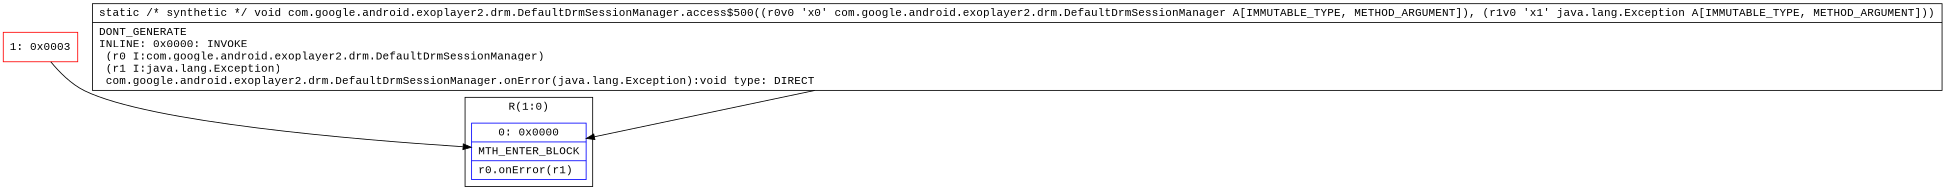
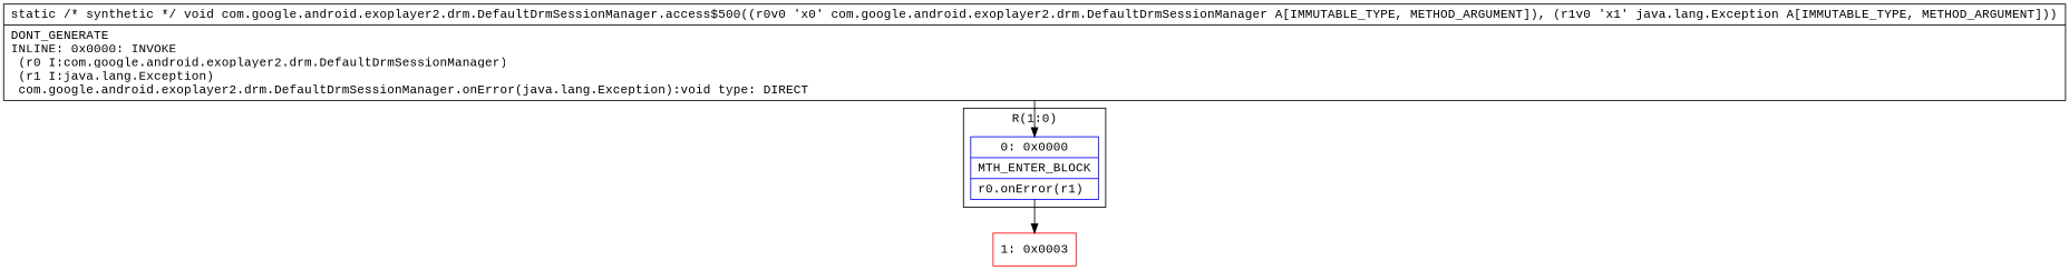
  digraph {
    fontname="Liberation Mono"
    node [shape=record fontname="Liberation Mono"]
    edge [fontname="Liberation Mono"]
    n1 [color=blue label="{0\:\ 0x0000|MTH_ENTER_BLOCK\l|r0.onError(r1)\l}"]
    n2 [color=red label="{1\:\ 0x0003}"]
    n3 [label="{static \/* synthetic *\/ void com.google.android.exoplayer2.drm.DefaultDrmSessionManager.access$500((r0v0 'x0' com.google.android.exoplayer2.drm.DefaultDrmSessionManager A[IMMUTABLE_TYPE, METHOD_ARGUMENT]), (r1v0 'x1' java.lang.Exception A[IMMUTABLE_TYPE, METHOD_ARGUMENT]))  | DONT_GENERATE\lINLINE: 0x0000: INVOKE  \l  (r0 I:com.google.android.exoplayer2.drm.DefaultDrmSessionManager)\l  (r1 I:java.lang.Exception)\l com.google.android.exoplayer2.drm.DefaultDrmSessionManager.onError(java.lang.Exception):void type: DIRECT\l}"]
    subgraph cluster_1 {
      label="R(1:0)"
      n1
    }
-   n2 -> n1
+   n1 -> n2
    n3 -> n1
  }
